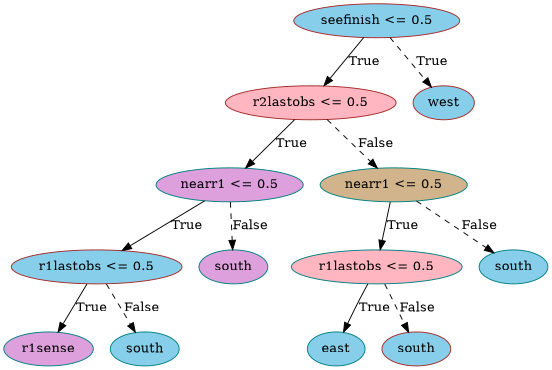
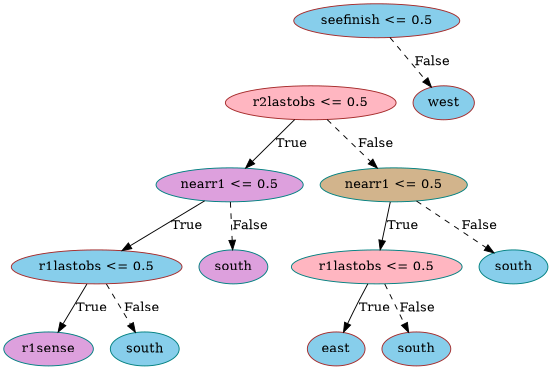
  digraph {
    node [color=teal fillcolor=skyblue style=filled]
    n1 [color=brown label="seefinish <= 0.5"]
    n2 [color=brown fillcolor=lightpink label="r2lastobs <= 0.5"]
    n3 [color=brown label=west]
    n4 [fillcolor=plum label="nearr1 <= 0.5"]
    n5 [fillcolor=tan label="nearr1 <= 0.5"]
    n6 [color=brown label="r1lastobs <= 0.5"]
    n7 [fillcolor=plum label=south]
    n8 [fillcolor=lightpink label="r1lastobs <= 0.5"]
    n9 [label=south]
    n10 [fillcolor=plum label=r1sense]
    n11 [label=south]
-   n12 [label=east]
+   n12 [color=brown label=east]
    n13 [color=brown label=south]
-   n1 -> n2 [label=True]
-   n1 -> n3 [label=True style=dashed]
+   n1 -> n3 [label=False style=dashed]
    n2 -> n4 [label=True]
    n2 -> n5 [label=False style=dashed]
    n4 -> n6 [label=True]
    n4 -> n7 [label=False style=dashed]
    n5 -> n8 [label=True]
    n5 -> n9 [label=False style=dashed]
    n6 -> n10 [label=True]
    n6 -> n11 [label=False style=dashed]
    n8 -> n12 [label=True]
    n8 -> n13 [label=False style=dashed]
  }
